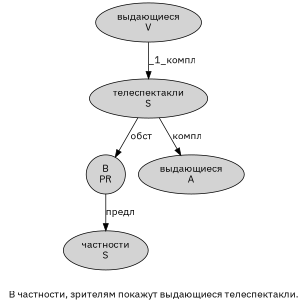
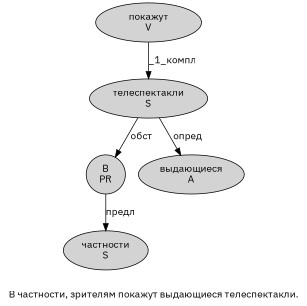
  digraph {
    fontname="IBM Plex Sans"
    label="В частности, зрителям покажут выдающиеся телеспектакли."
    node [fillcolor=lightgray fontname="IBM Plex Sans" penwidth=1 shape=ellipse style=filled]
    edge [fontname="IBM Plex Sans"]
    n1 [label="В\nPR"]
    n2 [label="частности\nS"]
-   n3 [label="выдающиеся\nV"]
+   n3 [label="покажут\nV"]
    n4 [label="телеспектакли\nS"]
    n5 [label="выдающиеся\nA"]
    n1 -> n2 [label="предл"]
    n3 -> n4 [label="_1_компл"]
    n4 -> n1 [label="обст"]
-   n4 -> n5 [label="компл"]
+   n4 -> n5 [label="опред"]
  }
